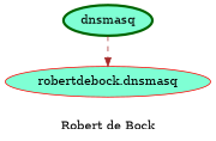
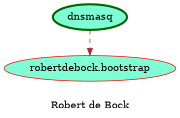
  digraph {
    label="Robert de Bock"
    node [fillcolor=aquamarine style=filled]
    dnsmasq [penwidth=3 color=darkgreen]
-   "robertdebock.bootstrap" [color=red label="robertdebock.dnsmasq"]
+   "robertdebock.bootstrap" [color=red]
    dnsmasq -> "robertdebock.bootstrap" [color=brown style=dashed]
  }
